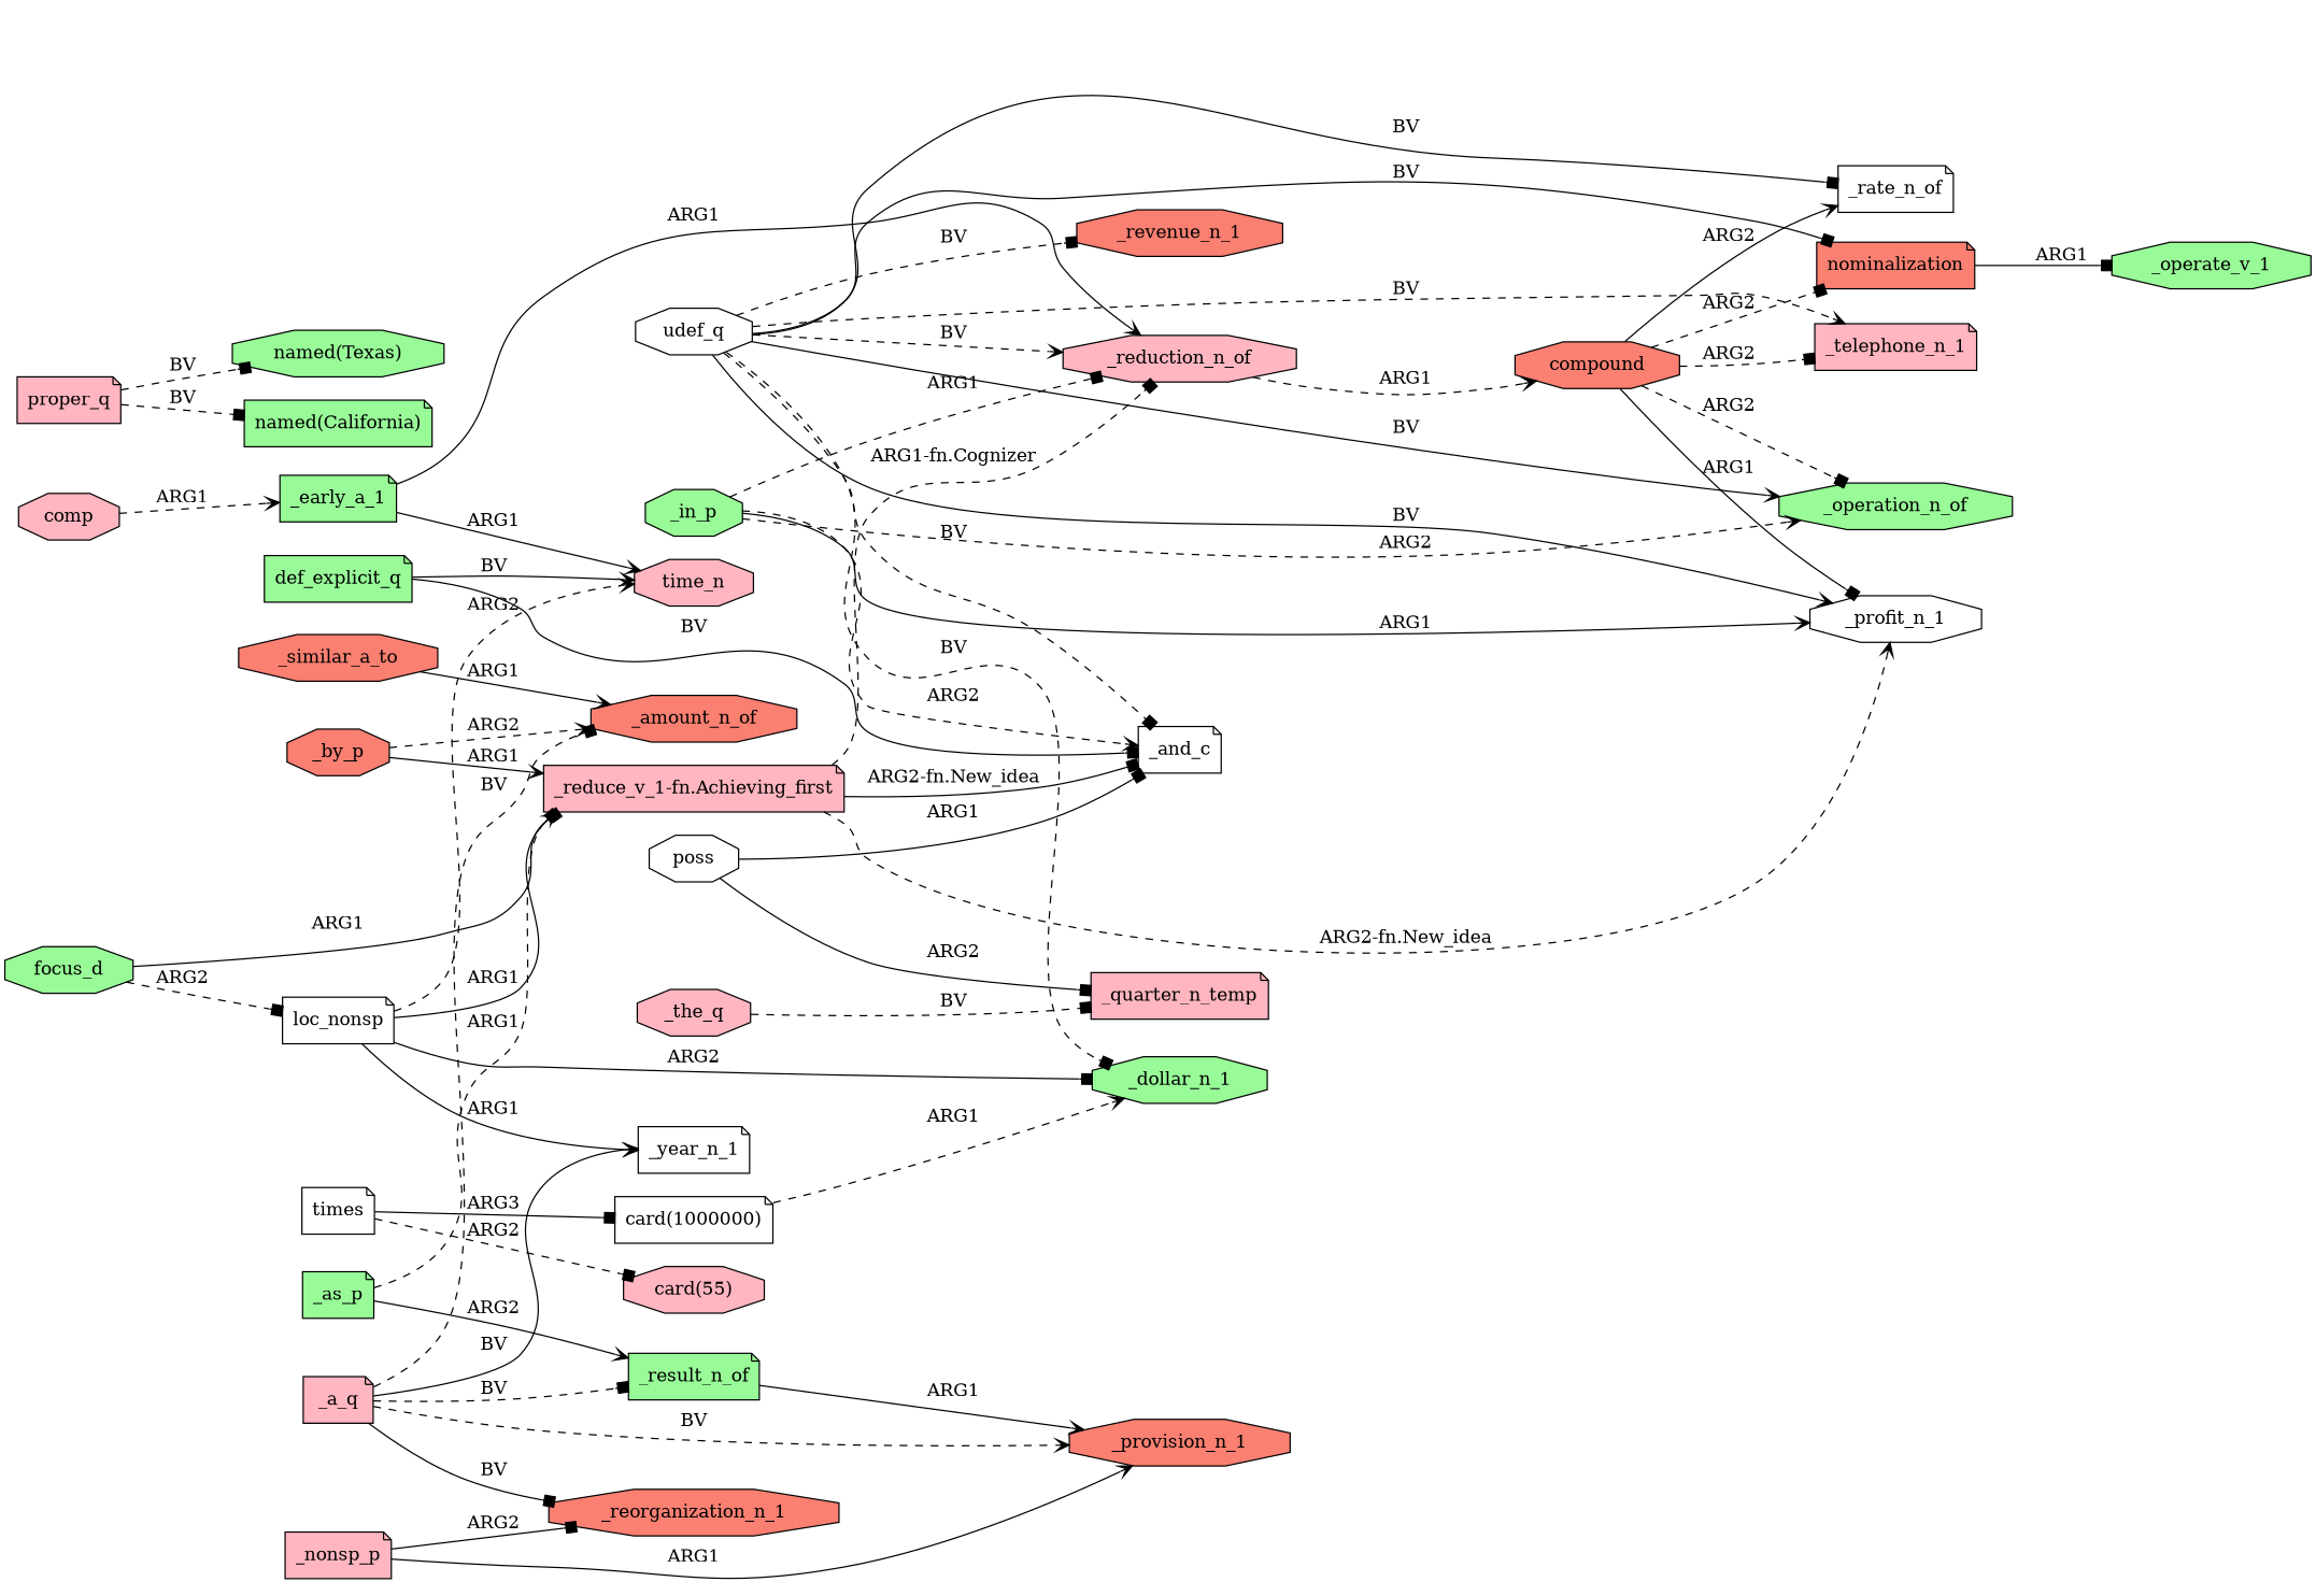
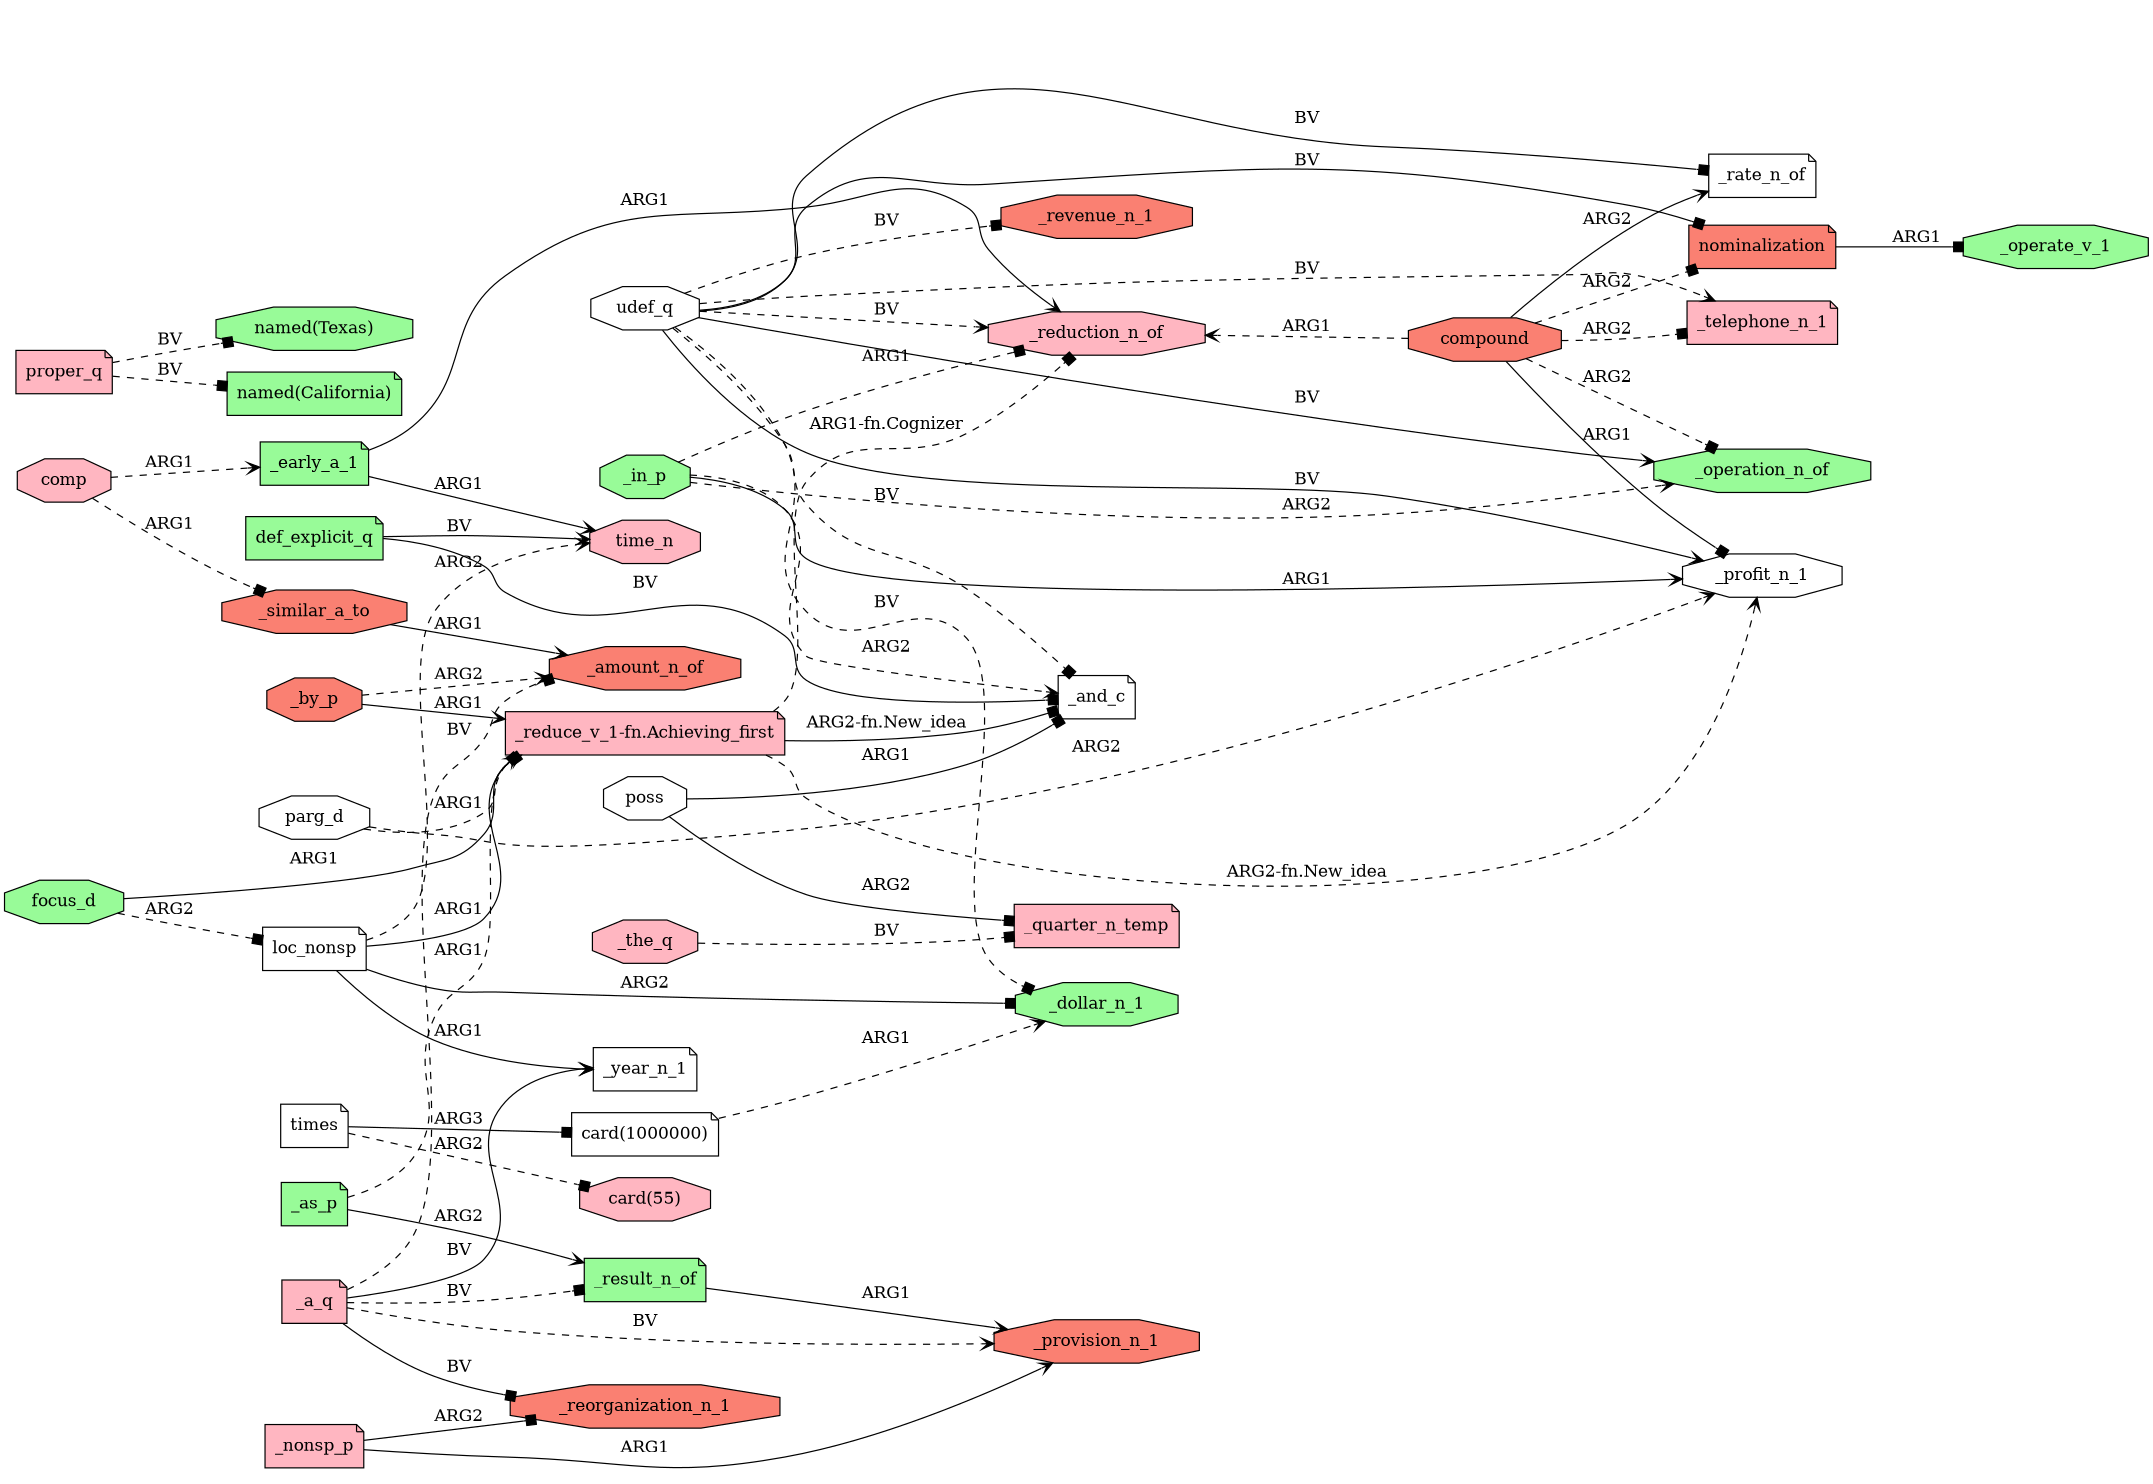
  digraph {
    rankdir=LR
    node [fillcolor=palegreen shape=octagon style=filled]
    edge [arrowhead=box style=dashed]
    _early_a_1 [shape=note]
    time_n [fillcolor=lightpink]
    _reduction_n_of [fillcolor=lightpink]
    proper_q [fillcolor=lightpink shape=note]
    "named(Texas)"
    "named(California)" [shape=note]
    n7 [fillcolor=lightpink label=_nonsp_p shape=note]
    _provision_n_1 [fillcolor=salmon]
    _reorganization_n_1 [fillcolor=salmon]
    _in_p
    _operation_n_of
    _and_c [fillcolor=white shape=note]
    _profit_n_1 [fillcolor=white]
    "_reduce_v_1-fn.Achieving_first" [fillcolor=lightpink shape=note]
    udef_q [fillcolor=white]
    _telephone_n_1 [fillcolor=lightpink shape=note]
    _dollar_n_1
    nominalization [fillcolor=salmon shape=note]
    _rate_n_of [fillcolor=white shape=note]
    _revenue_n_1 [fillcolor=salmon]
    _operate_v_1
    _a_q [fillcolor=lightpink shape=note]
    _amount_n_of [fillcolor=salmon]
    _year_n_1 [fillcolor=white shape=note]
    _result_n_of [shape=note]
    times [fillcolor=white shape=note]
    "card(55)" [fillcolor=lightpink]
    "card(1000000)" [fillcolor=white shape=note]
    loc_nonsp [fillcolor=white shape=note]
    _by_p [fillcolor=salmon]
    _as_p [shape=note]
    _quarter_n_temp [fillcolor=lightpink shape=note]
    _the_q [fillcolor=lightpink]
    compound [fillcolor=salmon]
    comp [fillcolor=lightpink]
    _similar_a_to [fillcolor=salmon]
    focus_d
    def_explicit_q [shape=note]
    poss [fillcolor=white]
+   parg_d [fillcolor=white]
    _early_a_1 -> time_n [arrowhead=vee label=ARG1 style=solid]
    _early_a_1 -> _reduction_n_of [arrowhead=vee label=ARG1 style=solid]
    proper_q -> "named(Texas)" [label=BV]
    proper_q -> "named(California)" [label=BV]
    n7 -> _provision_n_1 [arrowhead=vee label=ARG1 style=solid]
    n7 -> _reorganization_n_1 [label=ARG2 style=solid]
    _in_p -> _reduction_n_of [label=ARG1]
    _in_p -> _operation_n_of [arrowhead=vee label=ARG2]
    _in_p -> _and_c [arrowhead=vee label=ARG2]
    _in_p -> _profit_n_1 [arrowhead=vee label=ARG1 style=solid]
    "_reduce_v_1-fn.Achieving_first" -> _reduction_n_of [label="ARG1-fn.Cognizer"]
    "_reduce_v_1-fn.Achieving_first" -> _and_c [label="ARG2-fn.New_idea" style=solid]
    "_reduce_v_1-fn.Achieving_first" -> _profit_n_1 [arrowhead=vee label="ARG2-fn.New_idea"]
    udef_q -> _reduction_n_of [arrowhead=vee label=BV]
    udef_q -> _operation_n_of [arrowhead=vee label=BV style=solid]
    udef_q -> _and_c [label=BV]
    udef_q -> _profit_n_1 [arrowhead=vee label=BV style=solid]
    udef_q -> _telephone_n_1 [arrowhead=vee label=BV]
    udef_q -> _dollar_n_1 [label=BV]
    udef_q -> nominalization [label=BV style=solid]
    udef_q -> _rate_n_of [label=BV style=solid]
    udef_q -> _revenue_n_1 [label=BV]
    nominalization -> _operate_v_1 [label=ARG1 style=solid]
    _a_q -> _provision_n_1 [arrowhead=vee label=BV]
    _a_q -> _reorganization_n_1 [label=BV style=solid]
    _a_q -> _amount_n_of [label=BV]
    _a_q -> _year_n_1 [arrowhead=vee label=BV style=solid]
    _a_q -> _result_n_of [label=BV]
    _result_n_of -> _provision_n_1 [arrowhead=vee label=ARG1 style=solid]
    times -> "card(55)" [label=ARG2]
    times -> "card(1000000)" [label=ARG3 style=solid]
    "card(1000000)" -> _dollar_n_1 [arrowhead=vee label=ARG1]
    loc_nonsp -> time_n [arrowhead=vee label=ARG2]
    loc_nonsp -> "_reduce_v_1-fn.Achieving_first" [arrowhead=vee label=ARG1 style=solid]
    loc_nonsp -> _dollar_n_1 [label=ARG2 style=solid]
    loc_nonsp -> _year_n_1 [arrowhead=vee label=ARG1 style=solid]
    _by_p -> "_reduce_v_1-fn.Achieving_first" [arrowhead=vee label=ARG1 style=solid]
    _by_p -> _amount_n_of [arrowhead=vee label=ARG2]
    _as_p -> "_reduce_v_1-fn.Achieving_first" [label=ARG1]
    _as_p -> _result_n_of [arrowhead=vee label=ARG2 style=solid]
    _the_q -> _quarter_n_temp [label=BV]
-   _reduction_n_of -> compound [arrowhead=vee label=ARG1]
+   compound -> _reduction_n_of [arrowhead=vee label=ARG1]
    compound -> _operation_n_of [label=ARG2]
    compound -> _profit_n_1 [label=ARG1 style=solid]
    compound -> _telephone_n_1 [label=ARG2]
    compound -> nominalization [label=ARG2]
    compound -> _rate_n_of [arrowhead=vee label=ARG2 style=solid]
    comp -> _early_a_1 [arrowhead=vee label=ARG1]
+   comp -> _similar_a_to [label=ARG1]
    _similar_a_to -> _amount_n_of [arrowhead=vee label=ARG1 style=solid]
    focus_d -> "_reduce_v_1-fn.Achieving_first" [label=ARG1 style=solid]
    focus_d -> loc_nonsp [label=ARG2]
    def_explicit_q -> time_n [arrowhead=vee label=BV style=solid]
    def_explicit_q -> _and_c [label=BV style=solid]
    poss -> _and_c [label=ARG1 style=solid]
    poss -> _quarter_n_temp [label=ARG2 style=solid]
+   parg_d -> _profit_n_1 [arrowhead=vee label=ARG2]
+   parg_d -> "_reduce_v_1-fn.Achieving_first" [arrowhead=vee label=ARG1]
  }
